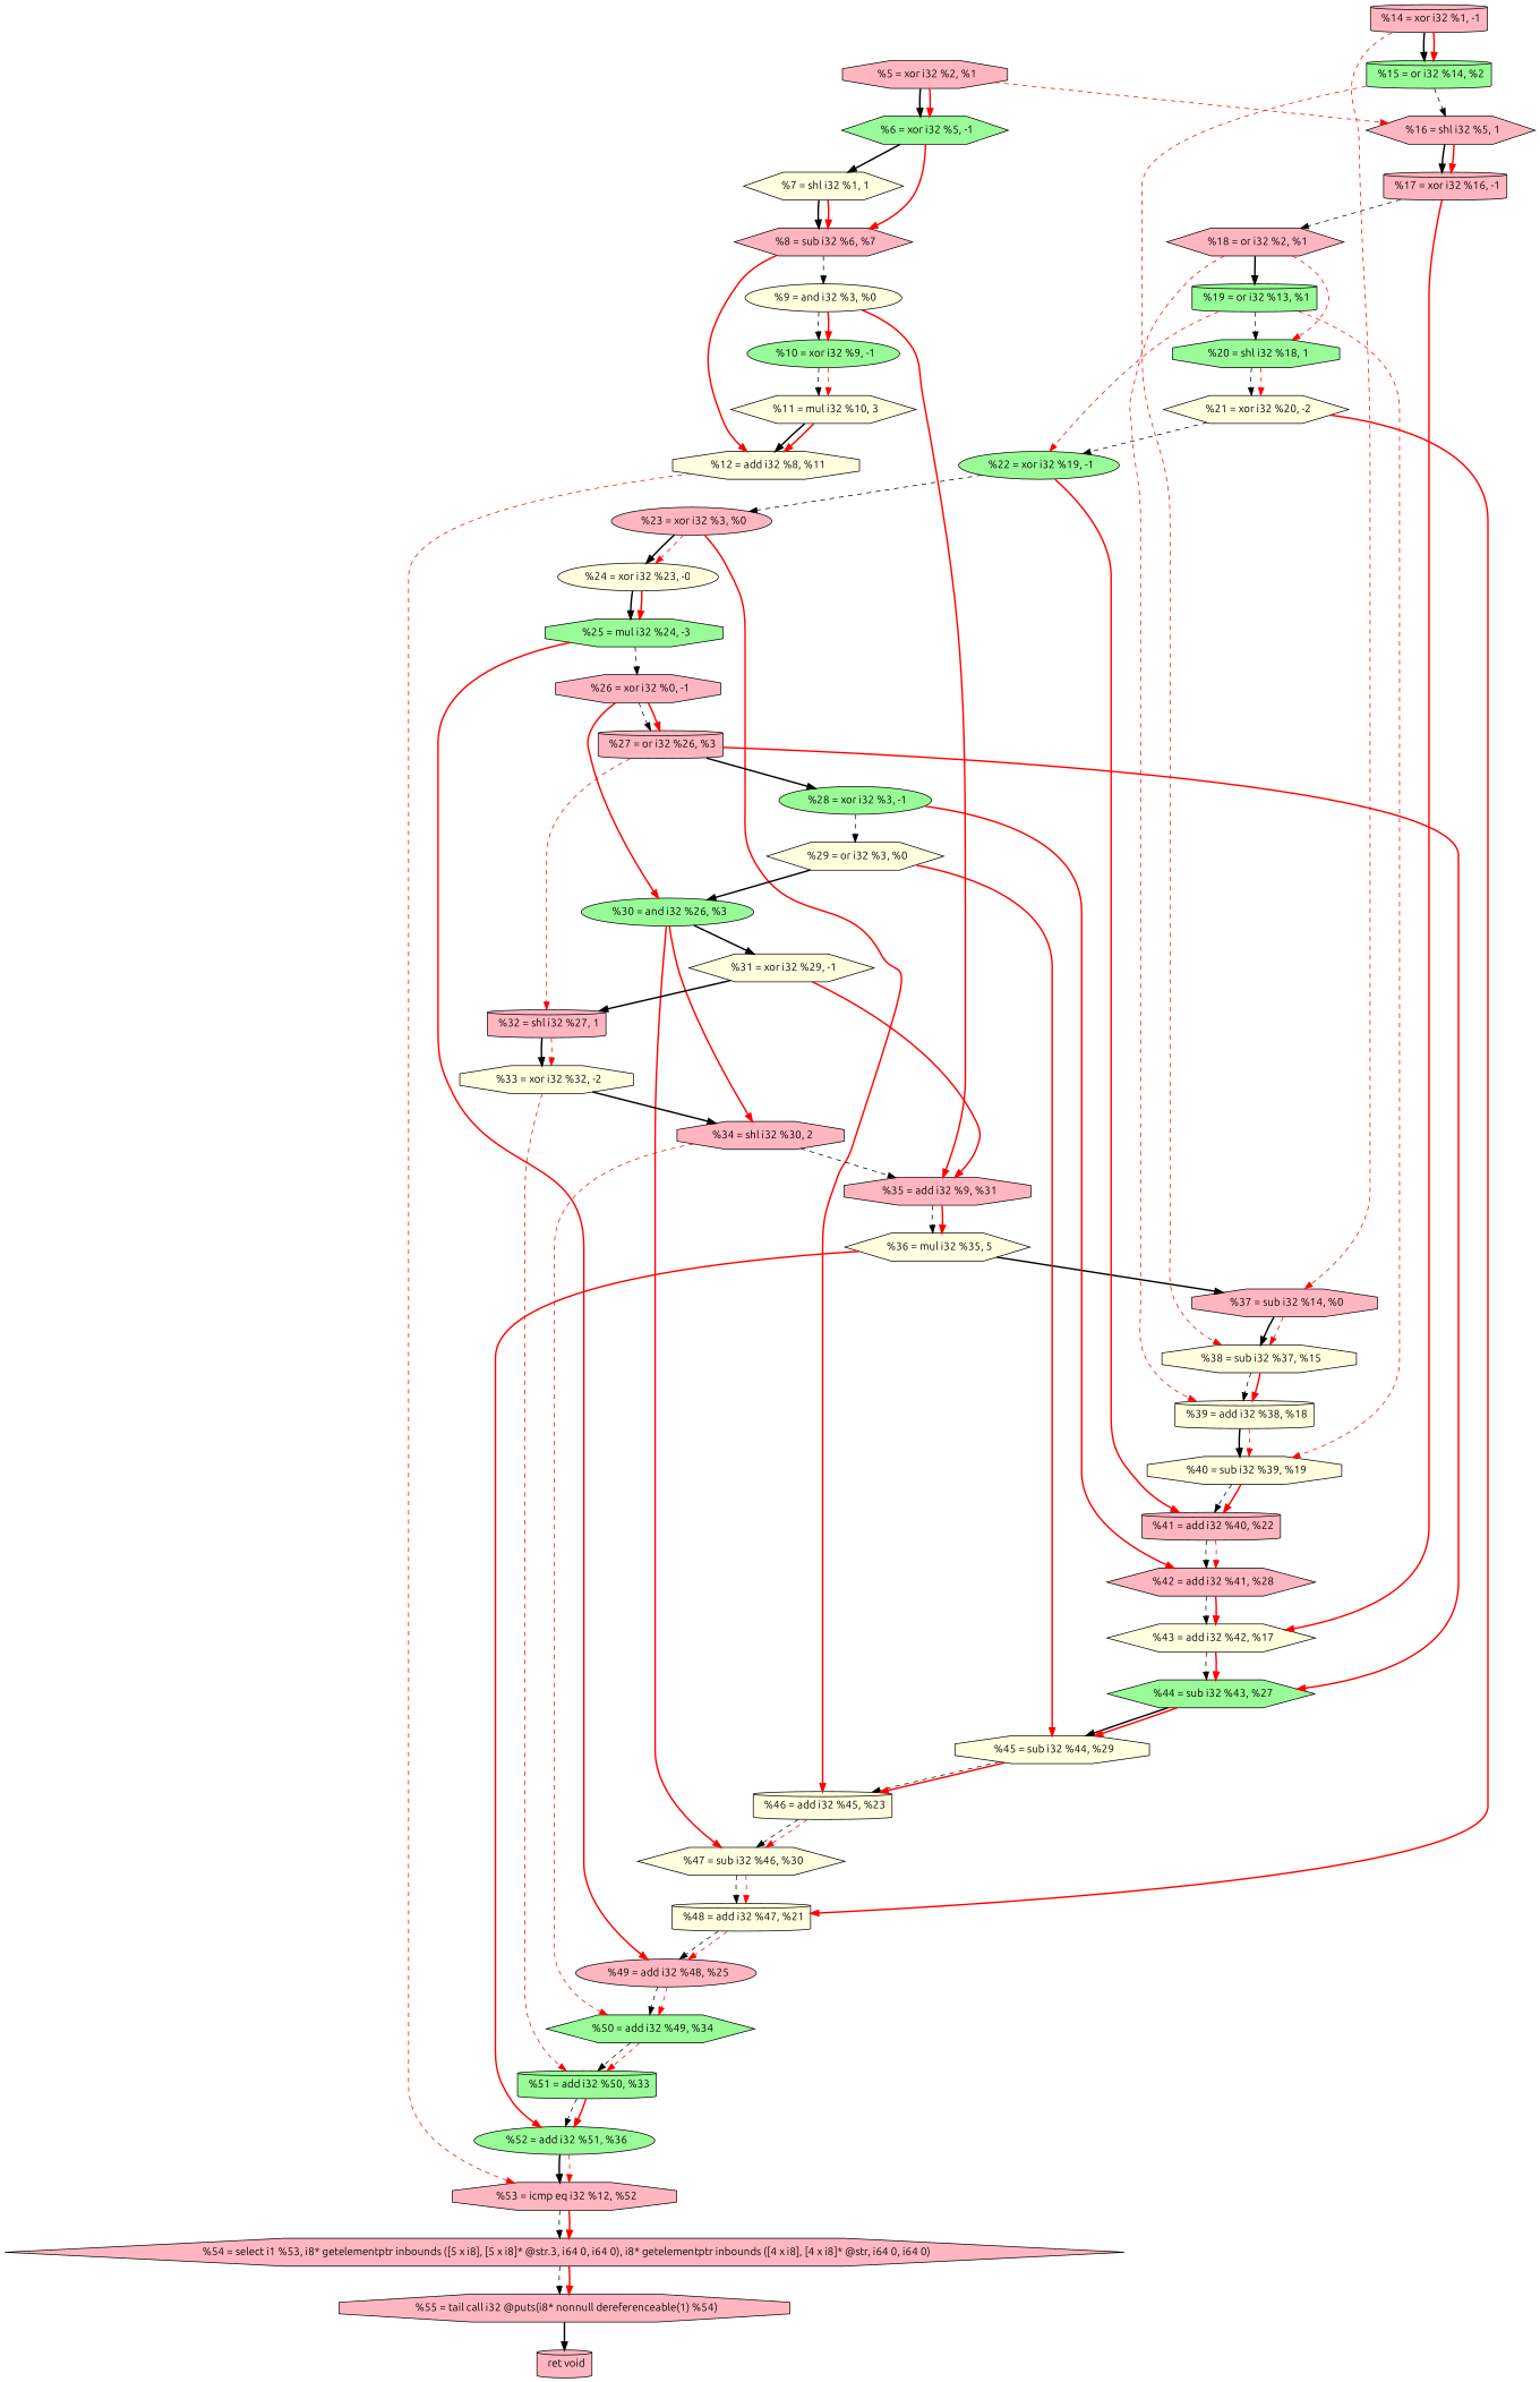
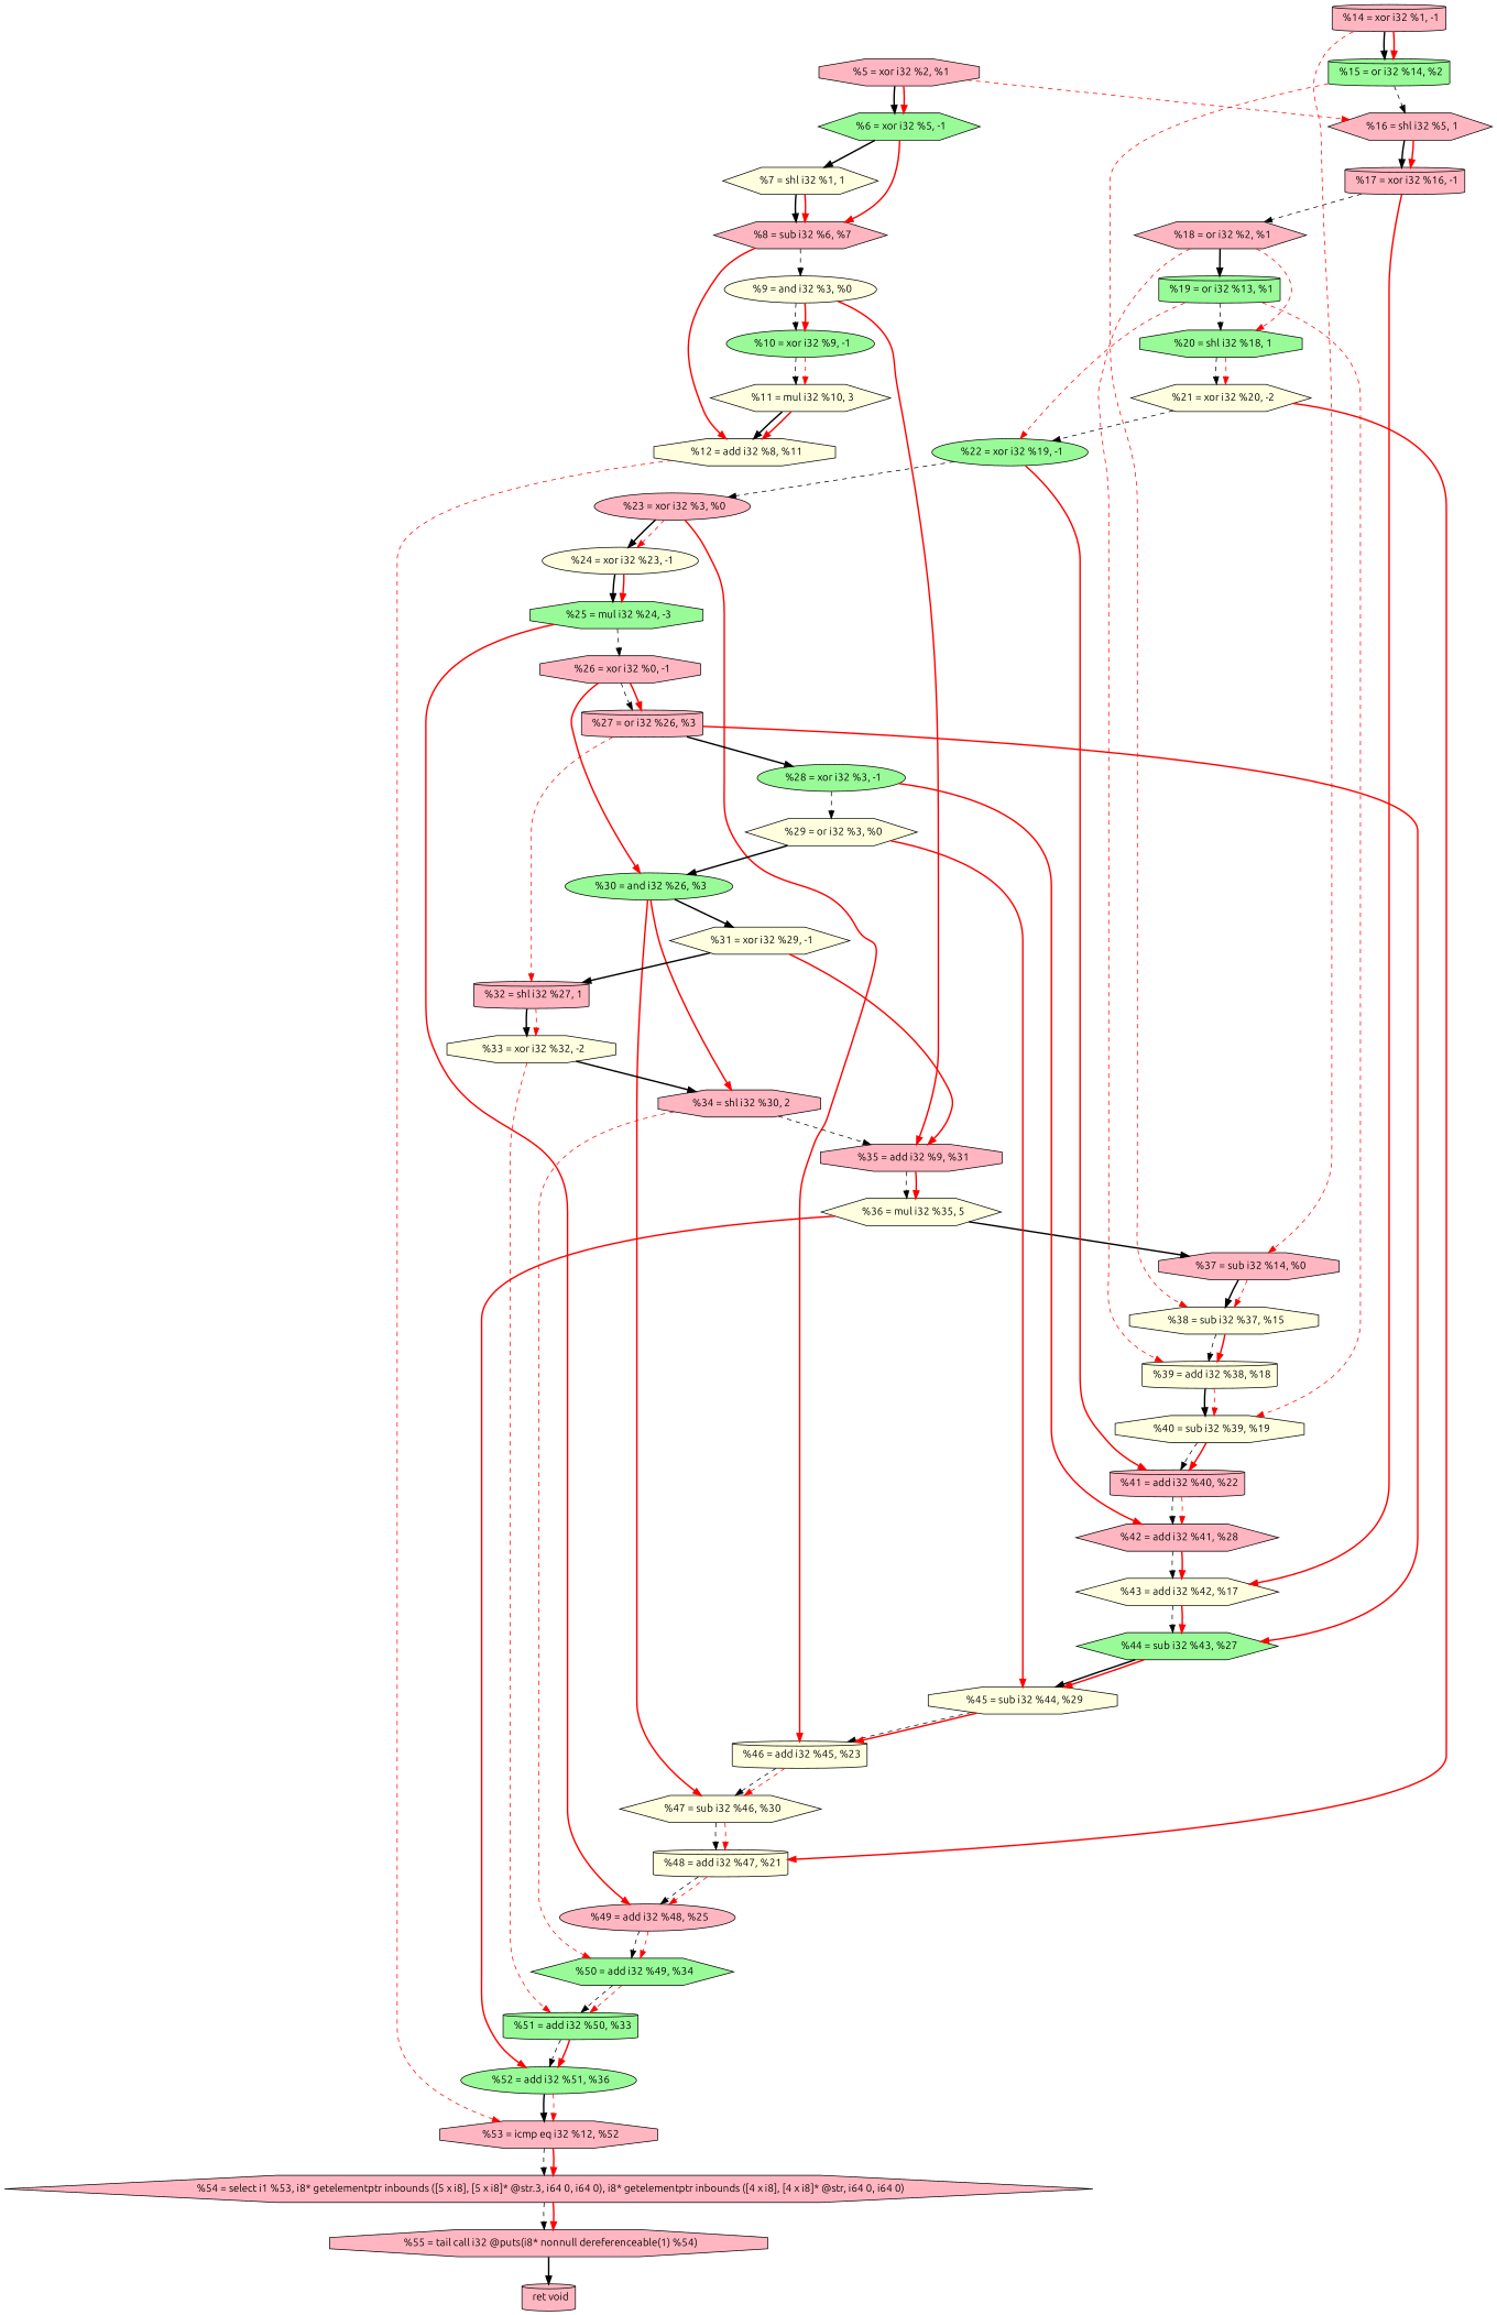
  digraph {
    fontname=Ubuntu
    node [fillcolor=lightpink fontname=Ubuntu shape=hexagon style=filled]
    edge [fontname=Ubuntu style=bold color=red]
    n1 [label="  %5 = xor i32 %2, %1" shape=octagon]
    n2 [fillcolor=palegreen label="  %6 = xor i32 %5, -1"]
    n3 [label="  %16 = shl i32 %5, 1"]
    n4 [fillcolor=lightyellow label="  %7 = shl i32 %1, 1"]
    n5 [label="  %8 = sub i32 %6, %7"]
    n6 [label="  %17 = xor i32 %16, -1" shape=cylinder]
    n7 [fillcolor=lightyellow label="  %9 = and i32 %3, %0" shape=ellipse]
    n8 [fillcolor=lightyellow label="  %12 = add i32 %8, %11" shape=octagon]
    n9 [fillcolor=palegreen label="  %10 = xor i32 %9, -1" shape=ellipse]
    n10 [label="  %35 = add i32 %9, %31" shape=octagon]
    n11 [label="  %53 = icmp eq i32 %12, %52" shape=octagon]
    n12 [fillcolor=lightyellow label="  %11 = mul i32 %10, 3"]
    n13 [fillcolor=lightyellow label="  %36 = mul i32 %35, 5"]
    n14 [label="  %54 = select i1 %53, i8* getelementptr inbounds ([5 x i8], [5 x i8]* @str.3, i64 0, i64 0), i8* getelementptr inbounds ([4 x i8], [4 x i8]* @str, i64 0, i64 0)"]
    n15 [label="  %14 = xor i32 %1, -1" shape=cylinder]
    n16 [fillcolor=palegreen label="  %15 = or i32 %14, %2" shape=cylinder]
    n17 [label="  %37 = sub i32 %14, %0" shape=octagon]
    n18 [fillcolor=palegreen label="  %19 = or i32 %13, %1" shape=cylinder]
    n19 [fillcolor=palegreen label="  %20 = shl i32 %18, 1" shape=octagon]
    n20 [fillcolor=palegreen label="  %22 = xor i32 %19, -1" shape=ellipse]
    n21 [fillcolor=lightyellow label="  %40 = sub i32 %39, %19" shape=octagon]
    n22 [fillcolor=lightyellow label="  %38 = sub i32 %37, %15" shape=octagon]
    n23 [fillcolor=lightyellow label="  %39 = add i32 %38, %18" shape=cylinder]
    n24 [label="  %18 = or i32 %2, %1"]
    n25 [fillcolor=lightyellow label="  %43 = add i32 %42, %17"]
    n26 [fillcolor=palegreen label="  %44 = sub i32 %43, %27"]
    n27 [fillcolor=lightyellow label="  %21 = xor i32 %20, -2"]
    n28 [label="  %23 = xor i32 %3, %0" shape=ellipse]
    n29 [label="  %41 = add i32 %40, %22" shape=cylinder]
    n30 [fillcolor=lightyellow label="  %48 = add i32 %47, %21" shape=cylinder]
    n31 [label="  %49 = add i32 %48, %25" shape=ellipse]
-   n32 [fillcolor=lightyellow label="%24 = xor i32 %23, -0" shape=ellipse]
+   n32 [fillcolor=lightyellow label="  %24 = xor i32 %23, -1" shape=ellipse]
    n33 [fillcolor=lightyellow label="  %46 = add i32 %45, %23" shape=cylinder]
    n34 [label="  %42 = add i32 %41, %28"]
    n35 [fillcolor=palegreen label="  %25 = mul i32 %24, -3" shape=octagon]
    n36 [fillcolor=lightyellow label="  %47 = sub i32 %46, %30"]
    n37 [label="  %26 = xor i32 %0, -1" shape=octagon]
    n38 [label="  %27 = or i32 %26, %3" shape=cylinder]
    n39 [fillcolor=palegreen label="  %30 = and i32 %26, %3" shape=ellipse]
    n40 [fillcolor=palegreen label="  %50 = add i32 %49, %34"]
    n41 [fillcolor=palegreen label="  %28 = xor i32 %3, -1" shape=ellipse]
    n42 [label="  %32 = shl i32 %27, 1" shape=cylinder]
    n43 [fillcolor=lightyellow label="  %31 = xor i32 %29, -1"]
    n44 [label="  %34 = shl i32 %30, 2" shape=octagon]
    n45 [fillcolor=lightyellow label="  %29 = or i32 %3, %0"]
    n46 [fillcolor=lightyellow label="  %33 = xor i32 %32, -2" shape=octagon]
    n47 [fillcolor=lightyellow label="  %45 = sub i32 %44, %29" shape=octagon]
    n48 [fillcolor=palegreen label="  %51 = add i32 %50, %33" shape=cylinder]
    n49 [fillcolor=palegreen label="  %52 = add i32 %51, %36" shape=ellipse]
    n50 [label="  %55 = tail call i32 @puts(i8* nonnull dereferenceable(1) %54)" shape=octagon]
    n51 [label="  ret void" shape=cylinder]
    n1 -> n2 [color=""]
    n1 -> n2
    n1 -> n3 [style=dashed]
    n2 -> n4 [color=""]
    n2 -> n5
    n3 -> n6 [color=""]
    n3 -> n6
    n4 -> n5 [color=""]
    n4 -> n5
    n5 -> n7 [style=dashed color=""]
    n5 -> n8
    n6 -> n24 [style=dashed color=""]
    n6 -> n25
    n7 -> n9 [style=dashed color=""]
    n7 -> n9
    n7 -> n10
    n8 -> n11 [style=dashed]
    n9 -> n12 [style=dashed color=""]
    n9 -> n12 [style=dashed]
    n10 -> n13 [style=dashed color=""]
    n10 -> n13
    n11 -> n14 [style=dashed color=""]
    n11 -> n14
    n12 -> n8 [color=""]
    n12 -> n8
    n13 -> n17 [color=""]
    n13 -> n49
    n14 -> n50 [style=dashed color=""]
    n14 -> n50
    n15 -> n16 [color=""]
    n15 -> n16
    n15 -> n17 [style=dashed]
    n16 -> n3 [style=dashed color=""]
    n16 -> n22 [style=dashed]
    n17 -> n22 [color=""]
    n17 -> n22 [style=dashed]
    n18 -> n19 [style=dashed color=""]
    n18 -> n20 [style=dashed]
    n18 -> n21 [style=dashed]
    n19 -> n27 [style=dashed color=""]
    n19 -> n27 [style=dashed]
    n20 -> n28 [style=dashed color=""]
    n20 -> n29
    n21 -> n29 [style=dashed color=""]
    n21 -> n29
    n22 -> n23 [style=dashed color=""]
    n22 -> n23
    n23 -> n21 [color=""]
    n23 -> n21 [style=dashed]
    n24 -> n18 [color=""]
    n24 -> n19 [style=dashed]
    n24 -> n23 [style=dashed]
    n25 -> n26 [style=dashed color=""]
    n25 -> n26
    n26 -> n47 [color=""]
    n26 -> n47
    n27 -> n20 [style=dashed color=""]
    n27 -> n30
    n28 -> n32 [color=""]
    n28 -> n32 [style=dashed]
    n28 -> n33
    n29 -> n34 [style=dashed color=""]
    n29 -> n34 [style=dashed]
    n30 -> n31 [style=dashed color=""]
    n30 -> n31 [style=dashed]
    n31 -> n40 [style=dashed color=""]
    n31 -> n40 [style=dashed]
    n32 -> n35 [color=""]
    n32 -> n35
    n33 -> n36 [style=dashed color=""]
    n33 -> n36 [style=dashed]
    n34 -> n25 [style=dashed color=""]
    n34 -> n25
    n35 -> n31
    n35 -> n37 [style=dashed color=""]
    n36 -> n30 [style=dashed color=""]
    n36 -> n30 [style=dashed]
    n37 -> n38 [style=dashed color=""]
    n37 -> n38
    n37 -> n39
    n38 -> n26
    n38 -> n41 [color=""]
    n38 -> n42 [style=dashed]
    n39 -> n36
    n39 -> n43 [color=""]
    n39 -> n44
    n40 -> n48 [style=dashed color=""]
    n40 -> n48 [style=dashed]
    n41 -> n34
    n41 -> n45 [style=dashed color=""]
    n42 -> n46 [color=""]
    n42 -> n46 [style=dashed]
    n43 -> n10
    n43 -> n42 [color=""]
    n44 -> n10 [style=dashed color=""]
    n44 -> n40 [style=dashed]
    n45 -> n39 [color=""]
    n45 -> n47
    n46 -> n44 [color=""]
    n46 -> n48 [style=dashed]
    n47 -> n33 [style=dashed color=""]
    n47 -> n33
    n48 -> n49 [style=dashed color=""]
    n48 -> n49
    n49 -> n11 [color=""]
    n49 -> n11 [style=dashed]
    n50 -> n51 [color=""]
  }
